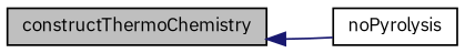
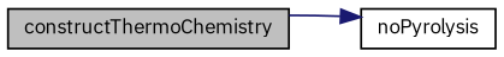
  digraph {
    rankdir=LR
    fontname="IBM Plex Sans"
    node [color=black fontname="IBM Plex Sans" fontsize=10 shape=record]
    n1 [fillcolor=grey75 fontcolor=black height=0.2 label=constructThermoChemistry style=filled width=0.4]
    n2 [height=0.2 label=noPyrolysis width=0.4]
-   n1 -> n2 [color=midnightblue dir=back fontname="IBM Plex Sans" fontsize=10 labelfontname=FreeSans labelfontsize=10 style=solid]
+   n2 -> n1 [color=midnightblue dir=back fontname="IBM Plex Sans" fontsize=10 labelfontname=FreeSans labelfontsize=10 style=solid]
  }
